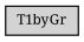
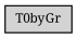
  digraph {
    fontname="Noto Serif"
-   n1 [color=black fillcolor=lightgrey fontcolor=black fontname="Noto Serif" fontsize=10 height=0.2 label=T1byGr shape=record style=filled width=0.4]
+   n1 [color=black fillcolor=lightgrey fontcolor=black fontname="Noto Serif" fontsize=10 height=0.2 label=T0byGr shape=record style=filled width=0.4]
  }
